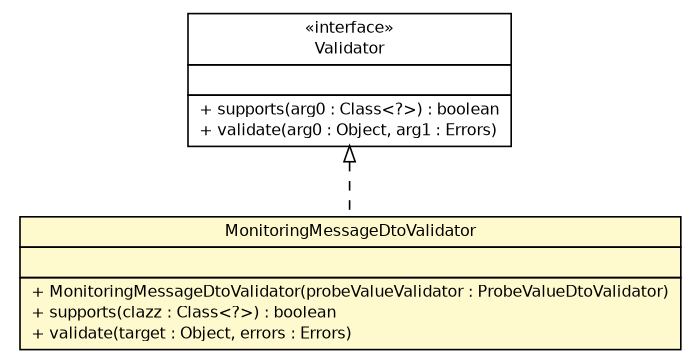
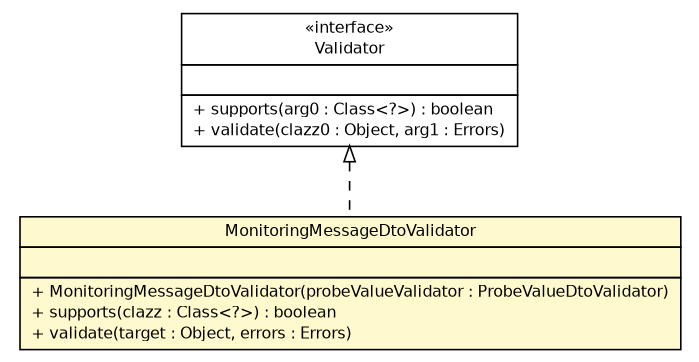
  digraph {
    nodesep=0.25
    ranksep=0.5
    node [fontcolor=black fontname=Helvetica fontsize=10.0 shape=plaintext]
    n1 [label=<<table title="net.sereneproject.collector.validation.MonitoringMessageDtoValidator" border="0" cellborder="1" cellspacing="0" cellpadding="2" port="p" bgcolor="lemonChiffon" href="./MonitoringMessageDtoValidator.html"> 		<tr><td><table border="0" cellspacing="0" cellpadding="1"> <tr><td align="center" balign="center"> MonitoringMessageDtoValidator </td></tr> 		</table></td></tr> 		<tr><td><table border="0" cellspacing="0" cellpadding="1"> <tr><td align="left" balign="left">  </td></tr> 		</table></td></tr> 		<tr><td><table border="0" cellspacing="0" cellpadding="1"> <tr><td align="left" balign="left"> + MonitoringMessageDtoValidator(probeValueValidator : ProbeValueDtoValidator) </td></tr> <tr><td align="left" balign="left"> + supports(clazz : Class&lt;?&gt;) : boolean </td></tr> <tr><td align="left" balign="left"> + validate(target : Object, errors : Errors) </td></tr> 		</table></td></tr> 		</table>>]
-   n2 [label=<<table title="org.springframework.validation.Validator" border="0" cellborder="1" cellspacing="0" cellpadding="2" port="p" href="http://java.sun.com/j2se/1.4.2/docs/api/org/springframework/validation/Validator.html"> 		<tr><td><table border="0" cellspacing="0" cellpadding="1"> <tr><td align="center" balign="center"> &#171;interface&#187; </td></tr> <tr><td align="center" balign="center"> Validator </td></tr> 		</table></td></tr> 		<tr><td><table border="0" cellspacing="0" cellpadding="1"> <tr><td align="left" balign="left">  </td></tr> 		</table></td></tr> 		<tr><td><table border="0" cellspacing="0" cellpadding="1"> <tr><td align="left" balign="left"> + supports(arg0 : Class&lt;?&gt;) : boolean </td></tr> <tr><td align="left" balign="left"> + validate(arg0 : Object, arg1 : Errors) </td></tr> 		</table></td></tr> 		</table>>]
+   n2 [label=<<table title="org.springframework.validation.Validator" border="0" cellborder="1" cellspacing="0" cellpadding="2" port="p" href="http://java.sun.com/j2se/1.4.2/docs/api/org/springframework/validation/Validator.html"> 		<tr><td><table border="0" cellspacing="0" cellpadding="1"> <tr><td align="center" balign="center"> &#171;interface&#187; </td></tr> <tr><td align="center" balign="center"> Validator </td></tr> 		</table></td></tr> 		<tr><td><table border="0" cellspacing="0" cellpadding="1"> <tr><td align="left" balign="left">  </td></tr> 		</table></td></tr> 		<tr><td><table border="0" cellspacing="0" cellpadding="1"> <tr><td align="left" balign="left"> + supports(arg0 : Class&lt;?&gt;) : boolean </td></tr> <tr><td align="left" balign="left"> + validate(clazz0 : Object, arg1 : Errors) </td></tr> 		</table></td></tr> 		</table>>]
    n2 -> n1 [arrowtail=empty dir=back fontname=Helvetica fontsize=10 headport=p labelfontname=Helvetica labelfontsize=10 style=dashed tailport=p]
  }
